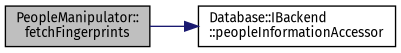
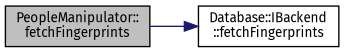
  digraph {
    rankdir=LR
    fontname="Fira Sans"
    node [color=black fontname="Fira Sans" fontsize=10 shape=record style=filled]
    n1 [fillcolor=grey75 fontcolor=black height=0.2 label="PeopleManipulator::\lfetchFingerprints" width=0.4]
-   n2 [fillcolor=white height=0.2 label="Database::IBackend\l::peopleInformationAccessor" width=0.4]
+   n2 [fillcolor=white height=0.2 label="Database::IBackend\l::fetchFingerprints" width=0.4]
    n1 -> n2 [color=midnightblue fontname="Fira Sans" fontsize=10 labelfontname=Helvetica labelfontsize=10 style=solid]
  }
